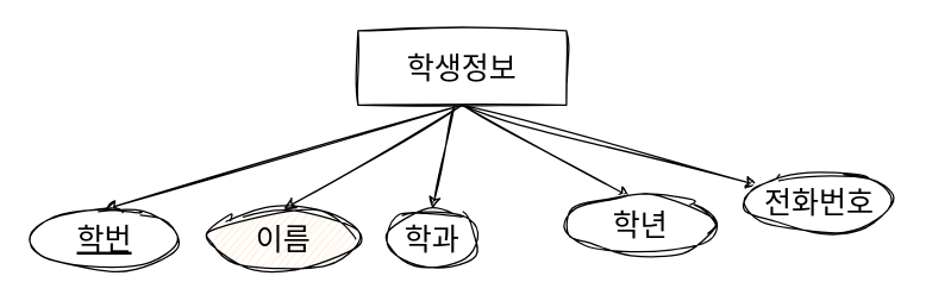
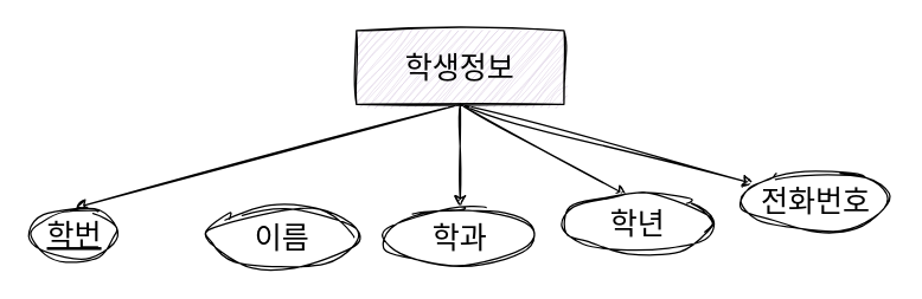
  <mxCell id="0" />
  <mxCell id="1" parent="0" />
  <mxCell id="2" style="sketch=1;hachureGap=4;jiggle=2;curveFitting=1;orthogonalLoop=1;jettySize=auto;html=1;entryX=0.5;entryY=0;entryDx=0;entryDy=0;fontFamily=Architects Daughter;fontSource=https%3A%2F%2Ffonts.googleapis.com%2Fcss%3Ffamily%3DArchitects%2BDaughter;fontSize=16;exitX=0.5;exitY=1;exitDx=0;exitDy=0;rounded=0;" edge="1" parent="1" source="7" target="8"><mxGeometry relative="1" as="geometry" /></mxCell>
- <mxCell id="3" style="sketch=1;hachureGap=4;jiggle=2;curveFitting=1;orthogonalLoop=1;jettySize=auto;html=1;entryX=0.5;entryY=0;entryDx=0;entryDy=0;fontFamily=Architects Daughter;fontSource=https%3A%2F%2Ffonts.googleapis.com%2Fcss%3Ffamily%3DArchitects%2BDaughter;fontSize=16;rounded=0;exitX=0.5;exitY=1;exitDx=0;exitDy=0;" edge="1" parent="1" source="7" target="9"><mxGeometry relative="1" as="geometry" /></mxCell>
  <mxCell id="4" style="sketch=1;hachureGap=4;jiggle=2;curveFitting=1;orthogonalLoop=1;jettySize=auto;html=1;entryX=0.5;entryY=0;entryDx=0;entryDy=0;fontFamily=Architects Daughter;fontSource=https%3A%2F%2Ffonts.googleapis.com%2Fcss%3Ffamily%3DArchitects%2BDaughter;fontSize=16;rounded=0;" edge="1" parent="1" source="7" target="10"><mxGeometry relative="1" as="geometry" /></mxCell>
  <mxCell id="5" style="sketch=1;hachureGap=4;jiggle=2;curveFitting=1;orthogonalLoop=1;jettySize=auto;html=1;entryX=0.43;entryY=0.05;entryDx=0;entryDy=0;entryPerimeter=0;fontFamily=Architects Daughter;fontSource=https%3A%2F%2Ffonts.googleapis.com%2Fcss%3Ffamily%3DArchitects%2BDaughter;fontSize=16;rounded=0;exitX=0.5;exitY=1;exitDx=0;exitDy=0;" edge="1" parent="1" source="7" target="11"><mxGeometry relative="1" as="geometry" /></mxCell>
  <mxCell id="6" style="sketch=1;hachureGap=4;jiggle=2;curveFitting=1;orthogonalLoop=1;jettySize=auto;html=1;fontFamily=Architects Daughter;fontSource=https%3A%2F%2Ffonts.googleapis.com%2Fcss%3Ffamily%3DArchitects%2BDaughter;fontSize=16;exitX=0.5;exitY=1;exitDx=0;exitDy=0;rounded=0;" edge="1" parent="1" source="7" target="12"><mxGeometry relative="1" as="geometry" /></mxCell>
- <mxCell id="7" value="학생정보" style="whiteSpace=wrap;html=1;align=center;sketch=1;hachureGap=4;jiggle=2;curveFitting=1;fontFamily=Architects Daughter;fontSource=https%3A%2F%2Ffonts.googleapis.com%2Fcss%3Ffamily%3DArchitects%2BDaughter;fontSize=20;" vertex="1" parent="1"><mxGeometry x="240" y="20" width="140" height="50" as="geometry" /></mxCell>
- <mxCell id="8" value="학번" style="ellipse;whiteSpace=wrap;html=1;align=center;fontStyle=4;sketch=1;hachureGap=4;jiggle=2;curveFitting=1;fontFamily=Architects Daughter;fontSource=https%3A%2F%2Ffonts.googleapis.com%2Fcss%3Ffamily%3DArchitects%2BDaughter;fontSize=20;" vertex="1" parent="1"><mxGeometry x="20" y="140" width="100" height="40" as="geometry" /></mxCell>
- <mxCell id="9" value="이름" style="ellipse;whiteSpace=wrap;html=1;align=center;sketch=1;hachureGap=4;jiggle=2;curveFitting=1;fontFamily=Architects Daughter;fontSource=https%3A%2F%2Ffonts.googleapis.com%2Fcss%3Ffamily%3DArchitects%2BDaughter;fontSize=20;fillColor=#ffe6cc;" vertex="1" parent="1"><mxGeometry x="140" y="140" width="100" height="40" as="geometry" /></mxCell>
- <mxCell id="10" value="학과" style="ellipse;whiteSpace=wrap;html=1;align=center;sketch=1;hachureGap=4;jiggle=2;curveFitting=1;fontFamily=Architects Daughter;fontSource=https%3A%2F%2Ffonts.googleapis.com%2Fcss%3Ffamily%3DArchitects%2BDaughter;fontSize=20;" vertex="1" parent="1"><mxGeometry x="260" y="140" width="60" height="40" as="geometry" /></mxCell>
+ <mxCell id="7" value="학생정보" style="whiteSpace=wrap;html=1;align=center;sketch=1;hachureGap=4;jiggle=2;curveFitting=1;fontFamily=Architects Daughter;fontSource=https%3A%2F%2Ffonts.googleapis.com%2Fcss%3Ffamily%3DArchitects%2BDaughter;fontSize=20;fillColor=#e1d5e7;" vertex="1" parent="1"><mxGeometry x="240" y="20" width="140" height="50" as="geometry" /></mxCell>
+ <mxCell id="8" value="학번" style="ellipse;whiteSpace=wrap;html=1;align=center;fontStyle=4;sketch=1;hachureGap=4;jiggle=2;curveFitting=1;fontFamily=Architects Daughter;fontSource=https%3A%2F%2Ffonts.googleapis.com%2Fcss%3Ffamily%3DArchitects%2BDaughter;fontSize=20;" vertex="1" parent="1"><mxGeometry x="20" y="140" width="60" height="35" as="geometry" /></mxCell>
+ <mxCell id="9" value="이름" style="ellipse;whiteSpace=wrap;html=1;align=center;sketch=1;hachureGap=4;jiggle=2;curveFitting=1;fontFamily=Architects Daughter;fontSource=https%3A%2F%2Ffonts.googleapis.com%2Fcss%3Ffamily%3DArchitects%2BDaughter;fontSize=20;" vertex="1" parent="1"><mxGeometry x="140" y="140" width="100" height="40" as="geometry" /></mxCell>
+ <mxCell id="10" value="학과" style="ellipse;whiteSpace=wrap;html=1;align=center;sketch=1;hachureGap=4;jiggle=2;curveFitting=1;fontFamily=Architects Daughter;fontSource=https%3A%2F%2Ffonts.googleapis.com%2Fcss%3Ffamily%3DArchitects%2BDaughter;fontSize=20;" vertex="1" parent="1"><mxGeometry x="260" y="140" width="100" height="40" as="geometry" /></mxCell>
  <mxCell id="11" value="학년" style="ellipse;whiteSpace=wrap;html=1;align=center;sketch=1;hachureGap=4;jiggle=2;curveFitting=1;fontFamily=Architects Daughter;fontSource=https%3A%2F%2Ffonts.googleapis.com%2Fcss%3Ffamily%3DArchitects%2BDaughter;fontSize=20;" vertex="1" parent="1"><mxGeometry x="380" y="130" width="100" height="40" as="geometry" /></mxCell>
  <mxCell id="12" value="전화번호" style="ellipse;whiteSpace=wrap;html=1;align=center;sketch=1;hachureGap=4;jiggle=2;curveFitting=1;fontFamily=Architects Daughter;fontSource=https%3A%2F%2Ffonts.googleapis.com%2Fcss%3Ffamily%3DArchitects%2BDaughter;fontSize=20;" vertex="1" parent="1"><mxGeometry x="500" y="115" width="100" height="40" as="geometry" /></mxCell>
